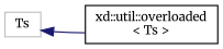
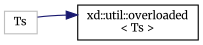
  digraph {
    rankdir=LR
    fontname=Merriweather
    node [fillcolor=white fontname=Merriweather fontsize=10 shape=record style=filled]
    n1 [color=grey75 height=0.2 label=Ts width=0.4]
    n2 [color=black height=0.2 label="xd::util::overloaded\l\< Ts \>" width=0.4]
-   n1 -> n2 [color=midnightblue dir=back fontname=Merriweather fontsize=10 labelfontname=Helvetica labelfontsize=10 style=solid]
+   n2 -> n1 [color=midnightblue dir=back fontname=Merriweather fontsize=10 labelfontname=Helvetica labelfontsize=10 style=solid]
  }
